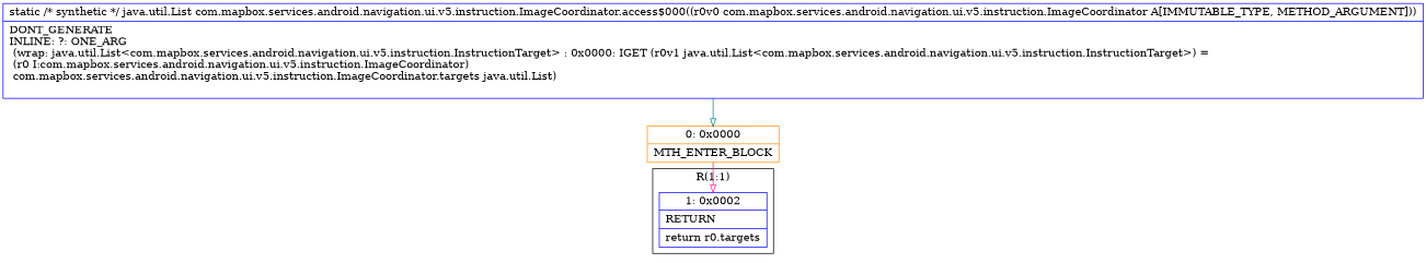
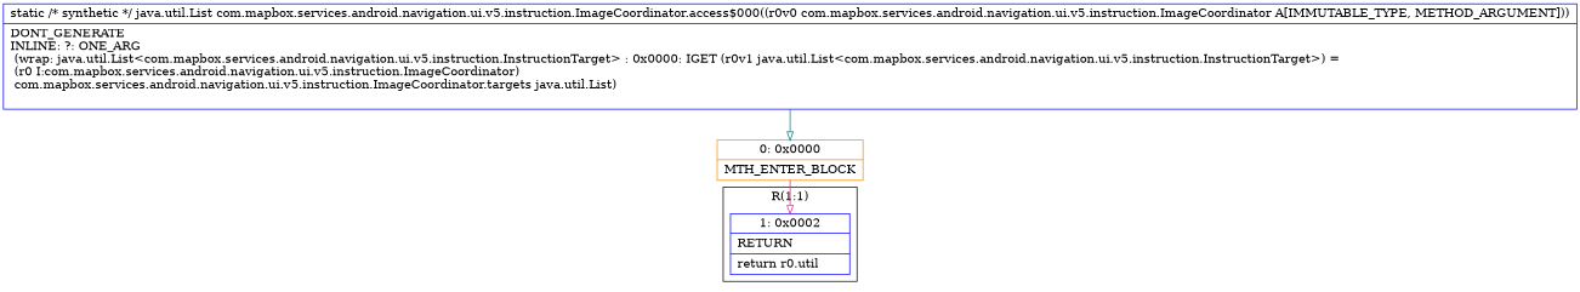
  digraph {
    node [color=blue shape=record]
    edge [arrowhead=onormal]
-   n1 [label="{1\:\ 0x0002|RETURN\l|return r0.targets\l}"]
+   n1 [label="{1\:\ 0x0002|RETURN\l|return r0.util\l}"]
    n2 [color=darkorange label="{0\:\ 0x0000|MTH_ENTER_BLOCK\l}"]
    n3 [label="{static \/* synthetic *\/ java.util.List com.mapbox.services.android.navigation.ui.v5.instruction.ImageCoordinator.access$000((r0v0 com.mapbox.services.android.navigation.ui.v5.instruction.ImageCoordinator A[IMMUTABLE_TYPE, METHOD_ARGUMENT]))  | DONT_GENERATE\lINLINE: ?: ONE_ARG  \l  (wrap: java.util.List\<com.mapbox.services.android.navigation.ui.v5.instruction.InstructionTarget\> : 0x0000: IGET  (r0v1 java.util.List\<com.mapbox.services.android.navigation.ui.v5.instruction.InstructionTarget\>) = \l  (r0 I:com.mapbox.services.android.navigation.ui.v5.instruction.ImageCoordinator)\l com.mapbox.services.android.navigation.ui.v5.instruction.ImageCoordinator.targets java.util.List)\l\l}"]
    subgraph cluster_1 {
      label="R(1:1)"
      n1
    }
    n2 -> n1 [color=deeppink]
    n3 -> n2 [color=teal]
  }
